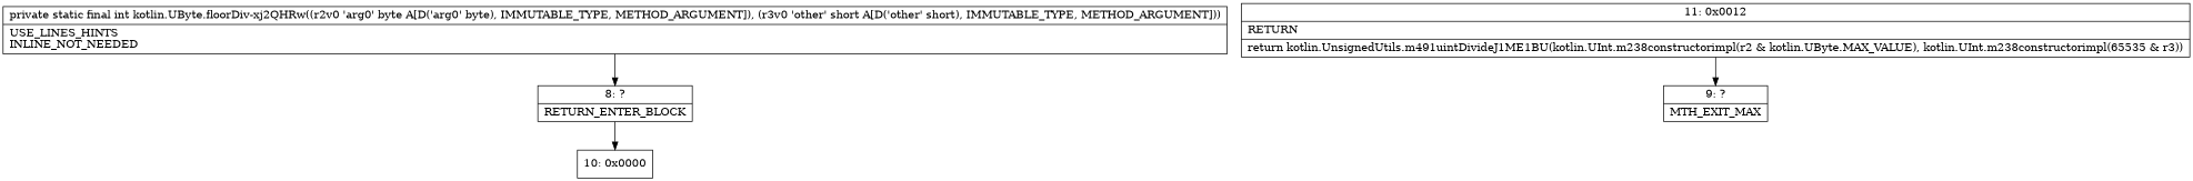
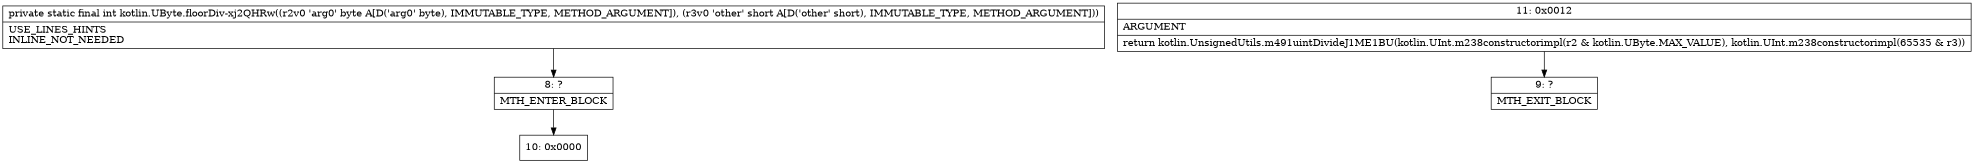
  digraph {
    node [shape=record]
-   n1 [label="{8\:\ ?|RETURN_ENTER_BLOCK\l}"]
+   n1 [label="{8\:\ ?|MTH_ENTER_BLOCK\l}"]
    n2 [label="{10\:\ 0x0000}"]
-   n3 [label="{11\:\ 0x0012|RETURN\l|return kotlin.UnsignedUtils.m491uintDivideJ1ME1BU(kotlin.UInt.m238constructorimpl(r2 & kotlin.UByte.MAX_VALUE), kotlin.UInt.m238constructorimpl(65535 & r3))\l}"]
-   n4 [label="{9\:\ ?|MTH_EXIT_MAX\l}"]
+   n3 [label="{11\:\ 0x0012|ARGUMENT\l|return kotlin.UnsignedUtils.m491uintDivideJ1ME1BU(kotlin.UInt.m238constructorimpl(r2 & kotlin.UByte.MAX_VALUE), kotlin.UInt.m238constructorimpl(65535 & r3))\l}"]
+   n4 [label="{9\:\ ?|MTH_EXIT_BLOCK\l}"]
    n5 [label="{private static final int kotlin.UByte.floorDiv\-xj2QHRw((r2v0 'arg0' byte A[D('arg0' byte), IMMUTABLE_TYPE, METHOD_ARGUMENT]), (r3v0 'other' short A[D('other' short), IMMUTABLE_TYPE, METHOD_ARGUMENT]))  | USE_LINES_HINTS\lINLINE_NOT_NEEDED\l}"]
    n1 -> n2
    n3 -> n4
    n5 -> n1
  }
